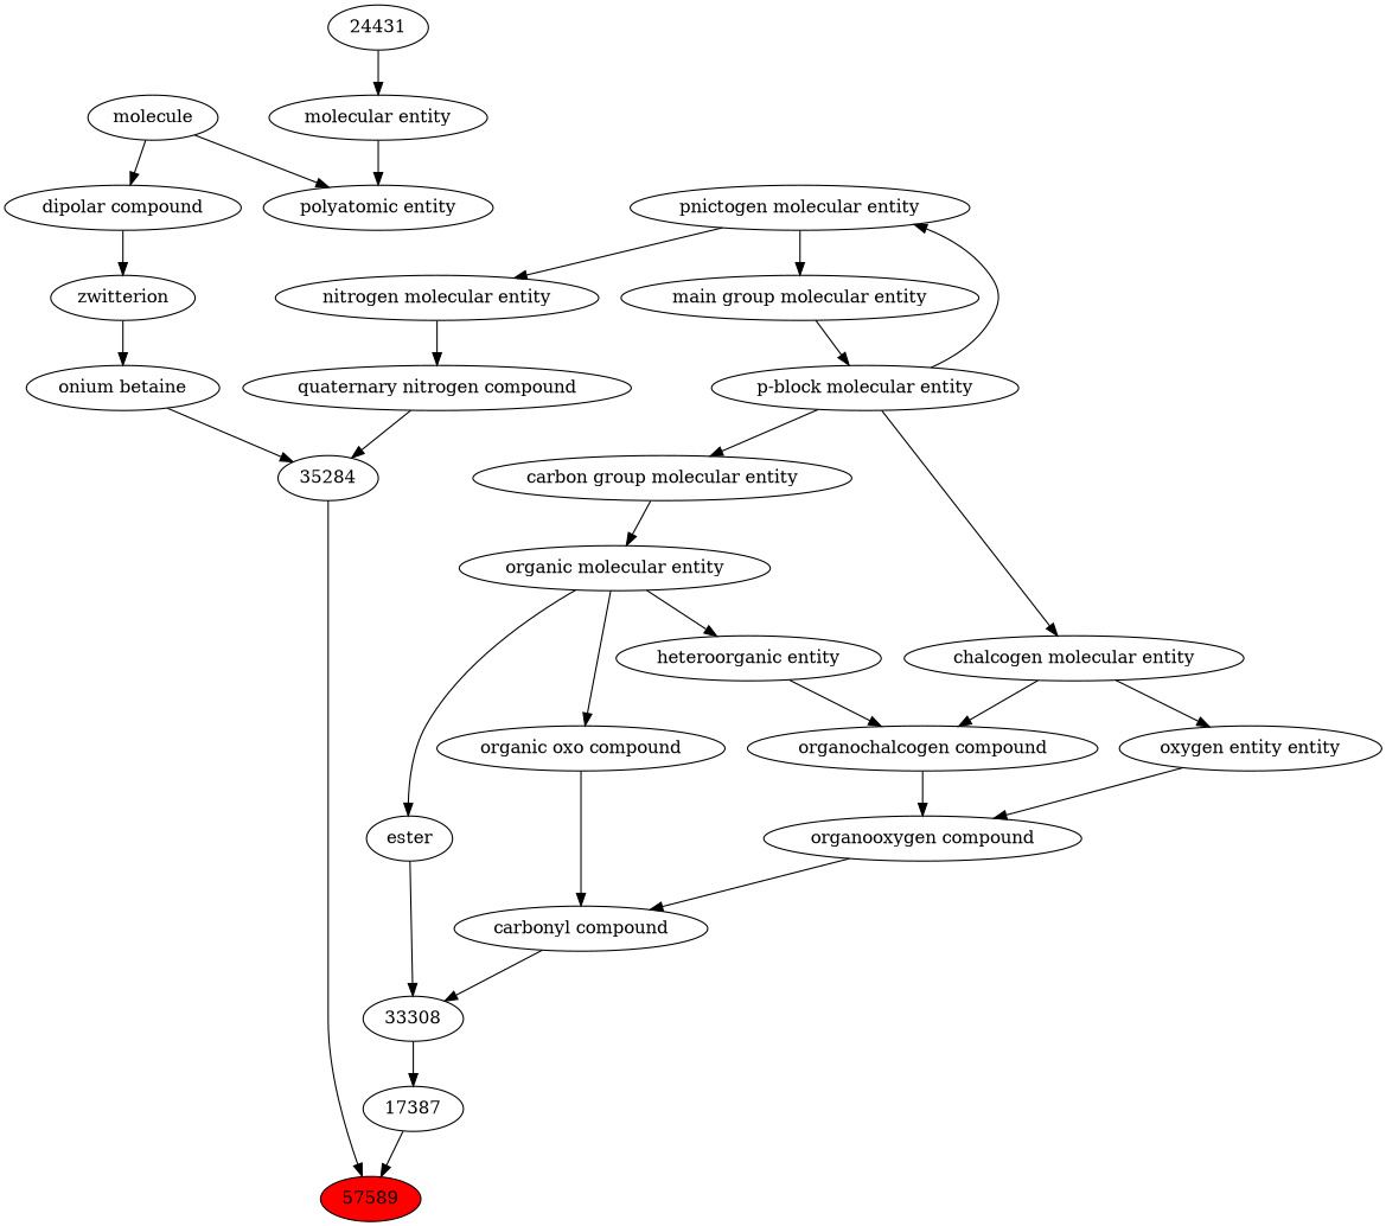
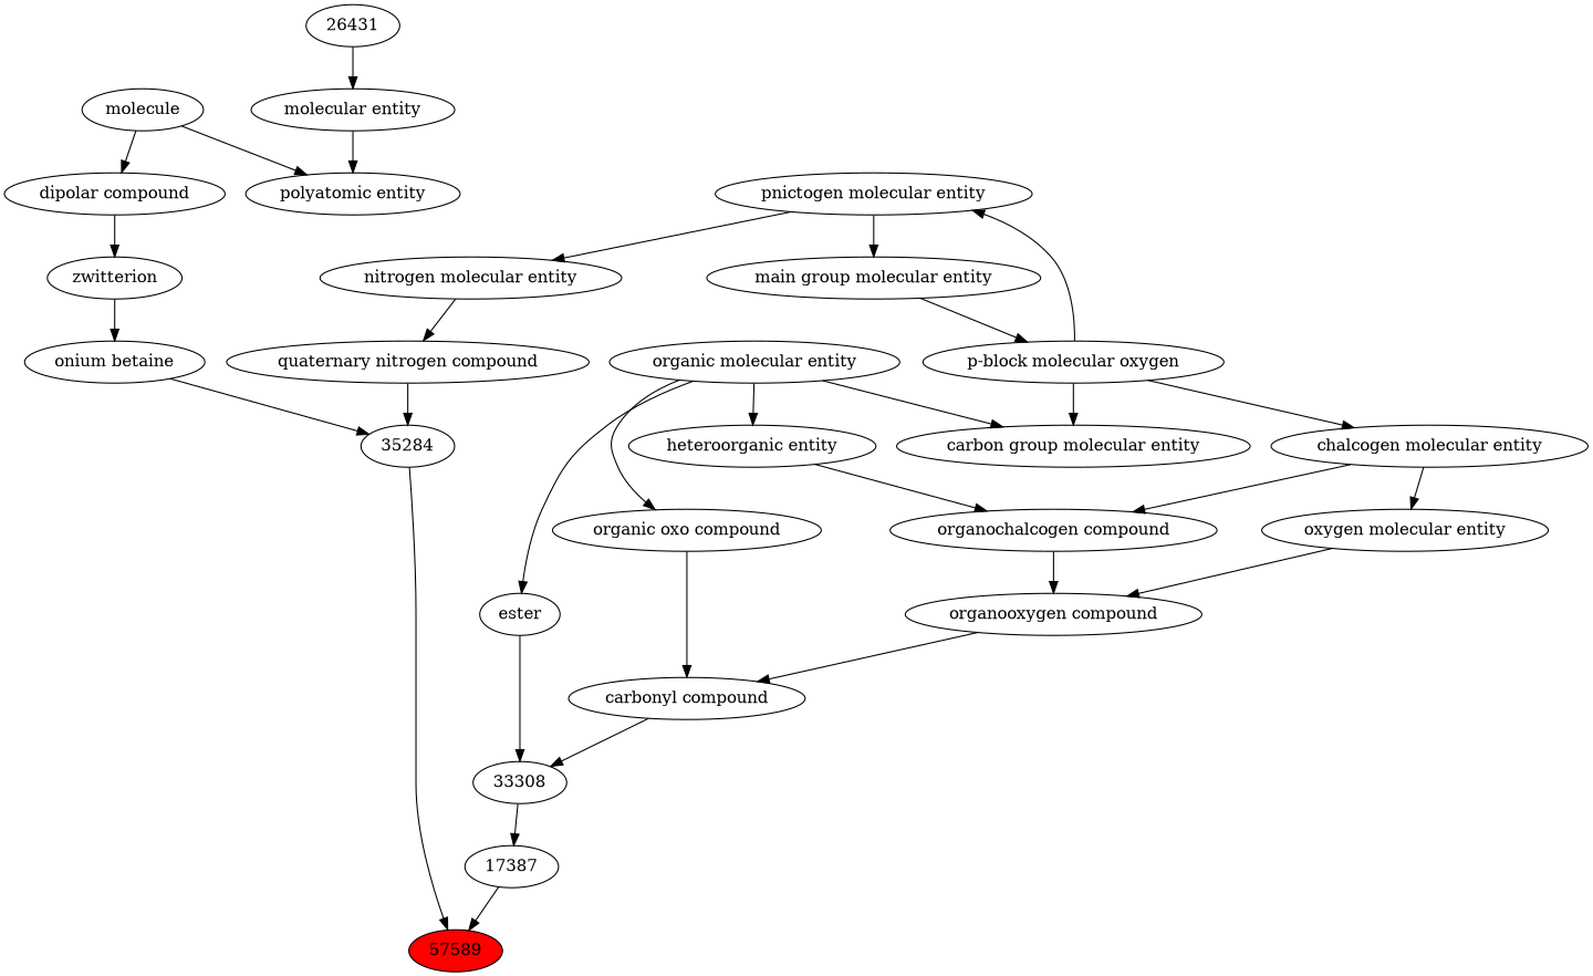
  digraph {
    n1 [fillcolor=red label=57589 style=filled]
    n2 [label=35284]
    n3 [label=17387]
    n4 [label="onium betaine"]
    n5 [label="quaternary nitrogen compound"]
    n6 [label=33308]
    n7 [label=zwitterion]
    n8 [label="nitrogen molecular entity"]
    n9 [label="carbonyl compound"]
    n10 [label=ester]
    n11 [label="dipolar compound"]
    n12 [label="pnictogen molecular entity"]
    n13 [label="main group molecular entity"]
    n14 [label="organic oxo compound"]
    n15 [label="organooxygen compound"]
    n16 [label="organic molecular entity"]
    n17 [label="heteroorganic entity"]
    n18 [label="organochalcogen compound"]
    n19 [label=molecule]
    n20 [label="polyatomic entity"]
-   n21 [label="p-block molecular entity"]
+   n21 [label="p-block molecular oxygen"]
    n22 [label="carbon group molecular entity"]
    n23 [label="chalcogen molecular entity"]
-   n24 [label="oxygen entity entity"]
+   n24 [label="oxygen molecular entity"]
    n25 [label="molecular entity"]
-   n26 [label=24431]
+   n26 [label=26431]
    n2 -> n1
    n3 -> n1
    n4 -> n2
    n5 -> n2
    n6 -> n3
    n7 -> n4
    n8 -> n5
    n9 -> n6
    n10 -> n6
    n11 -> n7
    n12 -> n8
    n12 -> n13
    n13 -> n21
    n14 -> n9
    n15 -> n9
    n16 -> n10
    n16 -> n14
    n16 -> n17
    n17 -> n18
    n18 -> n15
    n19 -> n11
    n19 -> n20
    n21 -> n12
    n21 -> n22
    n21 -> n23
-   n22 -> n16
+   n16 -> n22
    n23 -> n18
    n23 -> n24
    n24 -> n15
    n25 -> n20
    n26 -> n25
  }
